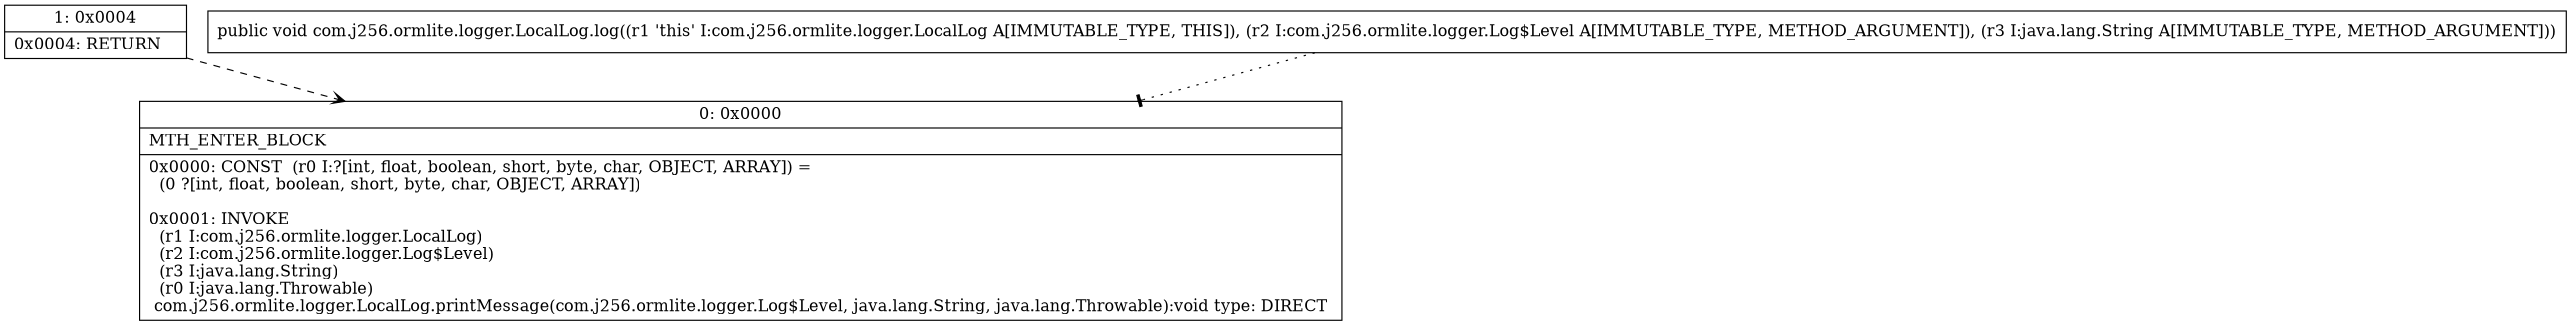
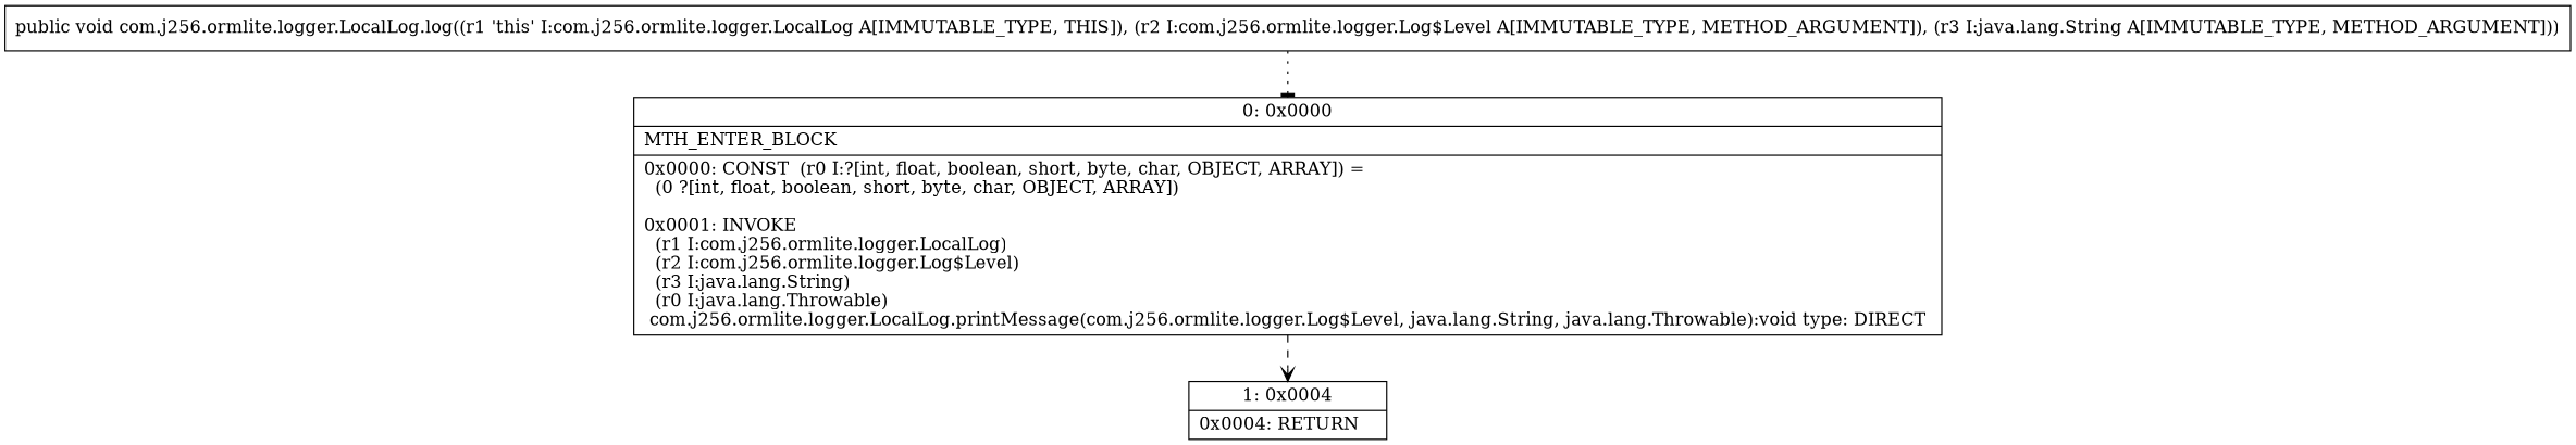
  digraph {
    node [shape=record]
    n1 [label="{0\:\ 0x0000|MTH_ENTER_BLOCK\l|0x0000: CONST  (r0 I:?[int, float, boolean, short, byte, char, OBJECT, ARRAY]) = \l  (0 ?[int, float, boolean, short, byte, char, OBJECT, ARRAY])\l \l0x0001: INVOKE  \l  (r1 I:com.j256.ormlite.logger.LocalLog)\l  (r2 I:com.j256.ormlite.logger.Log$Level)\l  (r3 I:java.lang.String)\l  (r0 I:java.lang.Throwable)\l com.j256.ormlite.logger.LocalLog.printMessage(com.j256.ormlite.logger.Log$Level, java.lang.String, java.lang.Throwable):void type: DIRECT \l}"]
    n2 [label="{1\:\ 0x0004|0x0004: RETURN   \l}"]
    n3 [label="{public void com.j256.ormlite.logger.LocalLog.log((r1 'this' I:com.j256.ormlite.logger.LocalLog A[IMMUTABLE_TYPE, THIS]), (r2 I:com.j256.ormlite.logger.Log$Level A[IMMUTABLE_TYPE, METHOD_ARGUMENT]), (r3 I:java.lang.String A[IMMUTABLE_TYPE, METHOD_ARGUMENT])) }"]
-   n2 -> n1 [style=dashed arrowhead=vee]
+   n1 -> n2 [style=dashed arrowhead=vee]
    n3 -> n1 [style=dotted arrowhead=tee]
  }
